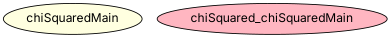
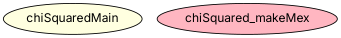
  digraph {
    fontname=Inter
    node [style=filled fontname=Inter]
    chiSquaredMain [fillcolor=lightyellow]
-   chiSquared_makeMex [fillcolor=lightpink label=chiSquared_chiSquaredMain]
+   chiSquared_makeMex [fillcolor=lightpink]
  }
